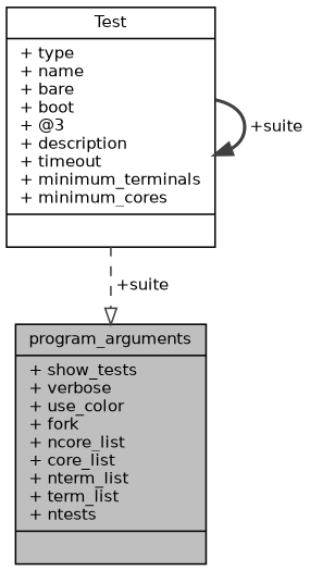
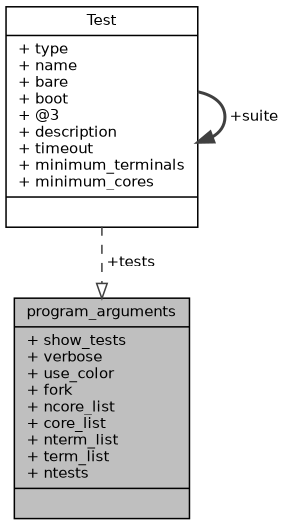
  digraph {
    node [color=black fontname=Helvetica fontsize=10 shape=record style=filled]
    edge [color=grey25 fontname=Helvetica fontsize=10 labelfontname=Helvetica labelfontsize=10]
    n1 [fillcolor=grey75 fontcolor=black height=0.2 label="{program_arguments\n|+ show_tests\l+ verbose\l+ use_color\l+ fork\l+ ncore_list\l+ core_list\l+ nterm_list\l+ term_list\l+ ntests\l|}" width=0.4]
    n2 [fillcolor=white height=0.2 label="{Test\n|+ type\l+ name\l+ bare\l+ boot\l+ @3\l+ description\l+ timeout\l+ minimum_terminals\l+ minimum_cores\l|}" width=0.4]
-   n2 -> n1 [arrowhead=onormal label=" +suite" style=dashed]
+   n2 -> n1 [arrowhead=onormal label=" +tests" style=dashed]
    n2 -> n2 [arrowhead=normal label=" +suite" style=bold]
  }
